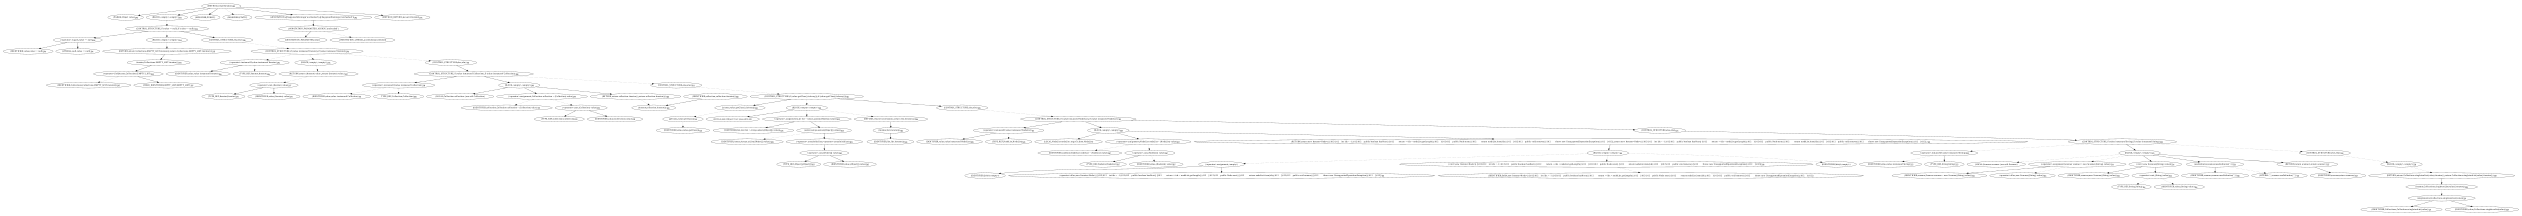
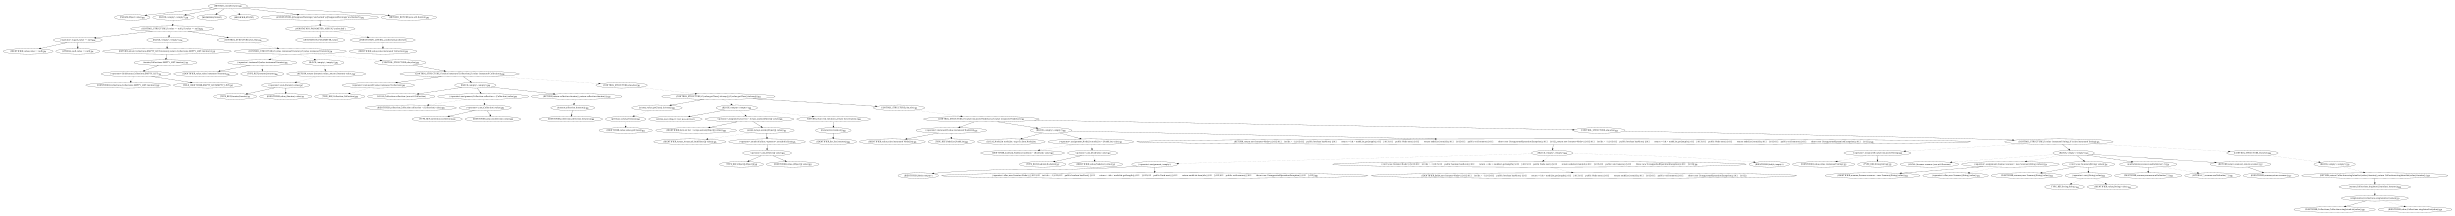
  digraph {
    fontname="PT Serif"
    node [fontname="PT Serif"]
    edge [fontname="PT Serif" style=solid]
    n1 [label=<(METHOD,createIterator)<SUB>292</SUB>>]
    n2 [label=<(PARAM,Object value)<SUB>293</SUB>>]
    n3 [label=<(BLOCK,&lt;empty&gt;,&lt;empty&gt;)<SUB>293</SUB>>]
    n4 [label=<(MODIFIER,PUBLIC)>]
    n5 [label=<(MODIFIER,STATIC)>]
    n6 [label=<(ANNOTATION,@SuppressWarnings(&quot;unchecked&quot;),@SuppressWarnings(&quot;unchecked&quot;))<SUB>292</SUB>>]
    n7 [label=<(METHOD_RETURN,java.util.Iterator)<SUB>293</SUB>>]
    n8 [label=<(CONTROL_STRUCTURE,if (value == null),if (value == null))<SUB>294</SUB>>]
    n9 [label=<(ANNOTATION_PARAMETER_ASSIGN,&quot;unchecked&quot;)>]
    n10 [label=<(&lt;operator&gt;.equals,value == null)<SUB>694</SUB>>]
    n11 [label=<(BLOCK,&lt;empty&gt;,&lt;empty&gt;)<SUB>294</SUB>>]
    n12 [label=<(CONTROL_STRUCTURE,else,else)<SUB>296</SUB>>]
    n13 [label=<(IDENTIFIER,value,value == null)<SUB>294</SUB>>]
    n14 [label=<(LITERAL,null,value == null)<SUB>294</SUB>>]
    n15 [label=<(RETURN,return Collections.EMPTY_LIST.iterator();,return Collections.EMPTY_LIST.iterator();)<SUB>295</SUB>>]
    n16 [label=<(CONTROL_STRUCTURE,if (value instanceof Iterator),if (value instanceof Iterator))<SUB>296</SUB>>]
    n17 [label=<(iterator,Collections.EMPTY_LIST.iterator())<SUB>295</SUB>>]
    n18 [label=<(&lt;operator&gt;.fieldAccess,Collections.EMPTY_LIST)<SUB>295</SUB>>]
    n19 [label=<(IDENTIFIER,Collections,Collections.EMPTY_LIST.iterator())<SUB>295</SUB>>]
    n20 [label=<(FIELD_IDENTIFIER,EMPTY_LIST,EMPTY_LIST)<SUB>295</SUB>>]
    n21 [label=<(&lt;operator&gt;.instanceOf,value instanceof Iterator)<SUB>296</SUB>>]
    n22 [label=<(BLOCK,&lt;empty&gt;,&lt;empty&gt;)<SUB>296</SUB>>]
    n23 [label=<(CONTROL_STRUCTURE,else,else)<SUB>298</SUB>>]
    n24 [label=<(IDENTIFIER,value,value instanceof Iterator)<SUB>296</SUB>>]
    n25 [label=<(TYPE_REF,Iterator,Iterator)<SUB>296</SUB>>]
    n26 [label=<(RETURN,return (Iterator) value;,return (Iterator) value;)<SUB>297</SUB>>]
    n27 [label=<(CONTROL_STRUCTURE,if (value instanceof Collection),if (value instanceof Collection))<SUB>298</SUB>>]
    n28 [label=<(&lt;operator&gt;.cast,(Iterator) value)<SUB>297</SUB>>]
    n29 [label=<(TYPE_REF,Iterator,Iterator)<SUB>297</SUB>>]
    n30 [label=<(IDENTIFIER,value,(Iterator) value)<SUB>297</SUB>>]
    n31 [label=<(&lt;operator&gt;.instanceOf,value instanceof Collection)<SUB>298</SUB>>]
    n32 [label=<(BLOCK,&lt;empty&gt;,&lt;empty&gt;)<SUB>298</SUB>>]
    n33 [label=<(CONTROL_STRUCTURE,else,else)<SUB>301</SUB>>]
    n34 [label=<(IDENTIFIER,value,value instanceof Collection)<SUB>298</SUB>>]
    n35 [label=<(TYPE_REF,Collection,Collection)<SUB>298</SUB>>]
    n36 [label=<(LOCAL,Collection collection: java.util.Collection)>]
    n37 [label=<(&lt;operator&gt;.assignment,Collection collection = (Collection) value)<SUB>299</SUB>>]
    n38 [label=<(RETURN,return collection.iterator();,return collection.iterator();)<SUB>300</SUB>>]
    n39 [label=<(CONTROL_STRUCTURE,if (value.getClass().isArray()),if (value.getClass().isArray()))<SUB>301</SUB>>]
    n40 [label=<(IDENTIFIER,collection,Collection collection = (Collection) value)<SUB>299</SUB>>]
    n41 [label=<(&lt;operator&gt;.cast,(Collection) value)<SUB>299</SUB>>]
    n42 [label=<(iterator,collection.iterator())<SUB>300</SUB>>]
    n43 [label=<(TYPE_REF,Collection,Collection)<SUB>299</SUB>>]
    n44 [label=<(IDENTIFIER,value,(Collection) value)<SUB>299</SUB>>]
    n45 [label=<(IDENTIFIER,collection,collection.iterator())<SUB>300</SUB>>]
    n46 [label=<(isArray,value.getClass().isArray())<SUB>301</SUB>>]
    n47 [label=<(BLOCK,&lt;empty&gt;,&lt;empty&gt;)<SUB>301</SUB>>]
    n48 [label=<(CONTROL_STRUCTURE,else,else)<SUB>305</SUB>>]
    n49 [label=<(getClass,value.getClass())<SUB>301</SUB>>]
    n50 [label=<(LOCAL,List&lt;Object&gt; list: java.util.List)>]
    n51 [label=<(&lt;operator&gt;.assignment,List list = Arrays.asList((Object[]) value))<SUB>303</SUB>>]
    n52 [label=<(RETURN,return list.iterator();,return list.iterator();)<SUB>304</SUB>>]
    n53 [label=<(CONTROL_STRUCTURE,if (value instanceof NodeList),if (value instanceof NodeList))<SUB>305</SUB>>]
    n54 [label=<(IDENTIFIER,value,value.getClass())<SUB>301</SUB>>]
    n55 [label=<(IDENTIFIER,list,List list = Arrays.asList((Object[]) value))<SUB>303</SUB>>]
    n56 [label=<(asList,Arrays.asList((Object[]) value))<SUB>303</SUB>>]
    n57 [label=<(iterator,list.iterator())<SUB>302</SUB>>]
    n58 [label=<(IDENTIFIER,Arrays,Arrays.asList((Object[]) value))<SUB>303</SUB>>]
    n59 [label=<(&lt;operator&gt;.arrayInitializer,&lt;operator&gt;.arrayInitializer)<SUB>303</SUB>>]
    n60 [label=<(&lt;operator&gt;.cast,(Object[]) value)<SUB>303</SUB>>]
    n61 [label=<(TYPE_REF,Object[],Object[])<SUB>303</SUB>>]
    n62 [label=<(IDENTIFIER,value,(Object[]) value)<SUB>303</SUB>>]
    n63 [label=<(IDENTIFIER,list,list.iterator())<SUB>304</SUB>>]
    n64 [label=<(&lt;operator&gt;.instanceOf,value instanceof NodeList)<SUB>305</SUB>>]
    n65 [label=<(BLOCK,&lt;empty&gt;,&lt;empty&gt;)<SUB>305</SUB>>]
    n66 [label=<(CONTROL_STRUCTURE,else,else)<SUB>323</SUB>>]
    n67 [label=<(IDENTIFIER,value,value instanceof NodeList)<SUB>305</SUB>>]
    n68 [label=<(TYPE_REF,NodeList,NodeList)<SUB>305</SUB>>]
    n69 [label=<(LOCAL,NodeList nodeList: org.w3c.dom.NodeList)>]
    n70 [label=<(&lt;operator&gt;.assignment,NodeList nodeList = (NodeList) value)<SUB>307</SUB>>]
    n71 [label=<(RETURN,return new Iterator&lt;Node&gt;() {\012\012    int idx = -1;\012\012    public boolean hasNext() {\012        return ++idx &lt; nodeList.getLength();\012    }\012\012    public Node next() {\012        return nodeList.item(idx);\012    }\012\012    public void remove() {\012        throw new UnsupportedOperationException();\012    }\012};,return new Iterator&lt;Node&gt;() {\012\012    int idx = -1;\012\012    public boolean hasNext() {\012        return ++idx &lt; nodeList.getLength();\012    }\012\012    public Node next() {\012        return nodeList.item(idx);\012    }\012\012    public void remove() {\012        throw new UnsupportedOperationException();\012    }\012};)<SUB>308</SUB>>]
    n72 [label=<(CONTROL_STRUCTURE,if (value instanceof String),if (value instanceof String))<SUB>323</SUB>>]
    n73 [label=<(IDENTIFIER,nodeList,NodeList nodeList = (NodeList) value)<SUB>307</SUB>>]
    n74 [label=<(&lt;operator&gt;.cast,(NodeList) value)<SUB>307</SUB>>]
    n75 [label=<(BLOCK,&lt;empty&gt;,&lt;empty&gt;)<SUB>308</SUB>>]
    n76 [label=<(TYPE_REF,NodeList,NodeList)<SUB>307</SUB>>]
    n77 [label=<(IDENTIFIER,value,(NodeList) value)<SUB>307</SUB>>]
    n78 [label=<(&lt;operator&gt;.assignment,&lt;empty&gt;)>]
    n79 [label=<(&lt;init&gt;,new Iterator&lt;Node&gt;() {\012\012    int idx = -1;\012\012    public boolean hasNext() {\012        return ++idx &lt; nodeList.getLength();\012    }\012\012    public Node next() {\012        return nodeList.item(idx);\012    }\012\012    public void remove() {\012        throw new UnsupportedOperationException();\012    }\012})<SUB>308</SUB>>]
    n80 [label=<(IDENTIFIER,$obj4,&lt;empty&gt;)>]
    n81 [label=<(IDENTIFIER,$obj4,&lt;empty&gt;)>]
    n82 [label=<(&lt;operator&gt;.alloc,new Iterator&lt;Node&gt;() {\012\012    int idx = -1;\012\012    public boolean hasNext() {\012        return ++idx &lt; nodeList.getLength();\012    }\012\012    public Node next() {\012        return nodeList.item(idx);\012    }\012\012    public void remove() {\012        throw new UnsupportedOperationException();\012    }\012})<SUB>308</SUB>>]
    n83 [label=<(IDENTIFIER,$obj4,new Iterator&lt;Node&gt;() {\012\012    int idx = -1;\012\012    public boolean hasNext() {\012        return ++idx &lt; nodeList.getLength();\012    }\012\012    public Node next() {\012        return nodeList.item(idx);\012    }\012\012    public void remove() {\012        throw new UnsupportedOperationException();\012    }\012})>]
    n84 [label=<(&lt;operator&gt;.instanceOf,value instanceof String)<SUB>323</SUB>>]
    n85 [label=<(BLOCK,&lt;empty&gt;,&lt;empty&gt;)<SUB>323</SUB>>]
    n86 [label=<(CONTROL_STRUCTURE,else,else)<SUB>328</SUB>>]
    n87 [label=<(IDENTIFIER,value,value instanceof String)<SUB>323</SUB>>]
    n88 [label=<(TYPE_REF,String,String)<SUB>323</SUB>>]
    n89 [label=<(LOCAL,Scanner scanner: java.util.Scanner)>]
    n90 [label=<(&lt;operator&gt;.assignment,Scanner scanner = new Scanner((String) value))<SUB>324</SUB>>]
    n91 [label=<(&lt;init&gt;,new Scanner((String) value))<SUB>324</SUB>>]
    n92 [label=<(useDelimiter,scanner.useDelimiter(&quot;,&quot;))<SUB>326</SUB>>]
    n93 [label=<(RETURN,return scanner;,return scanner;)<SUB>327</SUB>>]
    n94 [label=<(BLOCK,&lt;empty&gt;,&lt;empty&gt;)<SUB>328</SUB>>]
    n95 [label=<(IDENTIFIER,scanner,Scanner scanner = new Scanner((String) value))<SUB>324</SUB>>]
    n96 [label=<(&lt;operator&gt;.alloc,new Scanner((String) value))<SUB>324</SUB>>]
    n97 [label=<(IDENTIFIER,scanner,new Scanner((String) value))<SUB>324</SUB>>]
    n98 [label=<(&lt;operator&gt;.cast,(String) value)<SUB>324</SUB>>]
    n99 [label=<(IDENTIFIER,scanner,scanner.useDelimiter(&quot;,&quot;))<SUB>326</SUB>>]
    n100 [label=<(LITERAL,&quot;,&quot;,scanner.useDelimiter(&quot;,&quot;))<SUB>326</SUB>>]
    n101 [label=<(IDENTIFIER,scanner,return scanner;)<SUB>327</SUB>>]
    n102 [label=<(TYPE_REF,String,String)<SUB>324</SUB>>]
    n103 [label=<(IDENTIFIER,value,(String) value)<SUB>324</SUB>>]
    n104 [label=<(RETURN,return Collections.singletonList(value).iterator();,return Collections.singletonList(value).iterator();)<SUB>329</SUB>>]
    n105 [label=<(iterator,Collections.singletonList(value).iterator())<SUB>329</SUB>>]
    n106 [label=<(singletonList,Collections.singletonList(value))<SUB>329</SUB>>]
    n107 [label=<(IDENTIFIER,Collections,Collections.singletonList(value))<SUB>329</SUB>>]
    n108 [label=<(IDENTIFIER,value,Collections.singletonList(value))<SUB>329</SUB>>]
    n109 [label=<(ANNOTATION_PARAMETER,value)>]
    n110 [label=<(ANNOTATION_LITERAL,unchecked,unchecked)>]
    n1 -> n2
    n1 -> n3
    n1 -> n4
    n1 -> n5 [style=dotted]
    n1 -> n6
    n1 -> n7
    n3 -> n8 [style=dotted]
    n6 -> n9
    n8 -> n10
    n8 -> n11 [style=dotted]
    n8 -> n12
    n9 -> n109
    n9 -> n110 [style=dotted]
    n10 -> n13
    n10 -> n14
    n11 -> n15 [style=dotted]
    n12 -> n16 [style=dotted]
    n15 -> n17
    n16 -> n21 [style=dotted]
    n16 -> n22 [style=dotted]
    n16 -> n23 [style=dotted]
    n17 -> n18
    n18 -> n19 [style=dotted]
    n18 -> n20
    n21 -> n24
    n21 -> n25 [style=dotted]
    n22 -> n26 [style=dotted]
    n23 -> n27
    n26 -> n28 [style=dotted]
    n27 -> n31
    n27 -> n32
    n27 -> n33 [style=dotted]
    n28 -> n29
    n28 -> n30
-   n31 -> n34 [style=dotted]
+   n110 -> n34 [style=dotted]
    n31 -> n35 [style=dotted]
    n32 -> n36
    n32 -> n37
    n32 -> n38
    n33 -> n39 [style=dotted]
    n37 -> n40 [style=dotted]
    n37 -> n41 [style=dotted]
    n38 -> n42 [style=dotted]
    n39 -> n46
    n39 -> n47 [style=dotted]
    n39 -> n48
    n41 -> n43
    n41 -> n44
-   n45 -> n42
+   n42 -> n45
    n46 -> n49 [style=dotted]
    n47 -> n50
    n47 -> n51 [style=dotted]
    n47 -> n52 [style=dotted]
    n48 -> n53 [style=dotted]
    n49 -> n54 [style=dotted]
    n51 -> n55
    n51 -> n56
    n52 -> n57
    n53 -> n64
    n53 -> n65
    n53 -> n66
    n56 -> n58 [style=dotted]
    n56 -> n59
    n57 -> n63
    n59 -> n60
    n60 -> n61
    n60 -> n62
    n64 -> n67
    n64 -> n68 [style=dotted]
    n65 -> n69
    n65 -> n70
    n65 -> n71
    n66 -> n72
    n70 -> n73 [style=dotted]
    n70 -> n74 [style=dotted]
    n71 -> n75
    n72 -> n84 [style=dotted]
    n72 -> n85
    n72 -> n86 [style=dotted]
    n74 -> n76
    n74 -> n77 [style=dotted]
    n75 -> n78 [style=dotted]
    n75 -> n79 [style=dotted]
    n75 -> n80 [style=dotted]
    n78 -> n81
    n78 -> n82
    n79 -> n83 [style=dotted]
    n84 -> n87 [style=dotted]
    n84 -> n88
    n85 -> n89 [style=dotted]
    n85 -> n90 [style=dotted]
    n85 -> n91
    n85 -> n92
    n85 -> n93
    n86 -> n94 [style=dotted]
    n90 -> n95
    n90 -> n96 [style=dotted]
    n91 -> n97
    n91 -> n98
    n92 -> n99
    n92 -> n100 [style=dotted]
    n93 -> n101
    n94 -> n104 [style=dotted]
    n98 -> n102 [style=dotted]
    n98 -> n103 [style=dotted]
    n104 -> n105
    n105 -> n106 [style=dotted]
    n106 -> n107
-   n106 -> n108
+   n106 -> n108 [style=dotted]
  }
